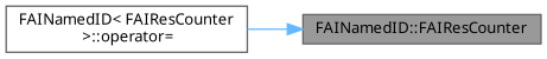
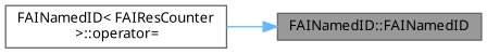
  digraph {
    rankdir=RL
    fontname="Noto Sans"
    node [fontname="Noto Sans" fontsize=10 shape=box style=filled]
-   n1 [color=gray40 fillcolor=grey60 fontcolor=black height=0.2 label="FAINamedID::FAIResCounter" width=0.4]
+   n1 [color=gray40 fillcolor=grey60 fontcolor=black height=0.2 label="FAINamedID::FAINamedID" width=0.4]
    n2 [color=grey40 fillcolor=white height=0.2 label="FAINamedID\< FAIResCounter\l \>::operator=" width=0.4]
    n1 -> n2 [color=steelblue1 dir=back fontname="Noto Sans" fontsize=10 labelfontname=Helvetica labelfontsize=10 style=solid]
  }
